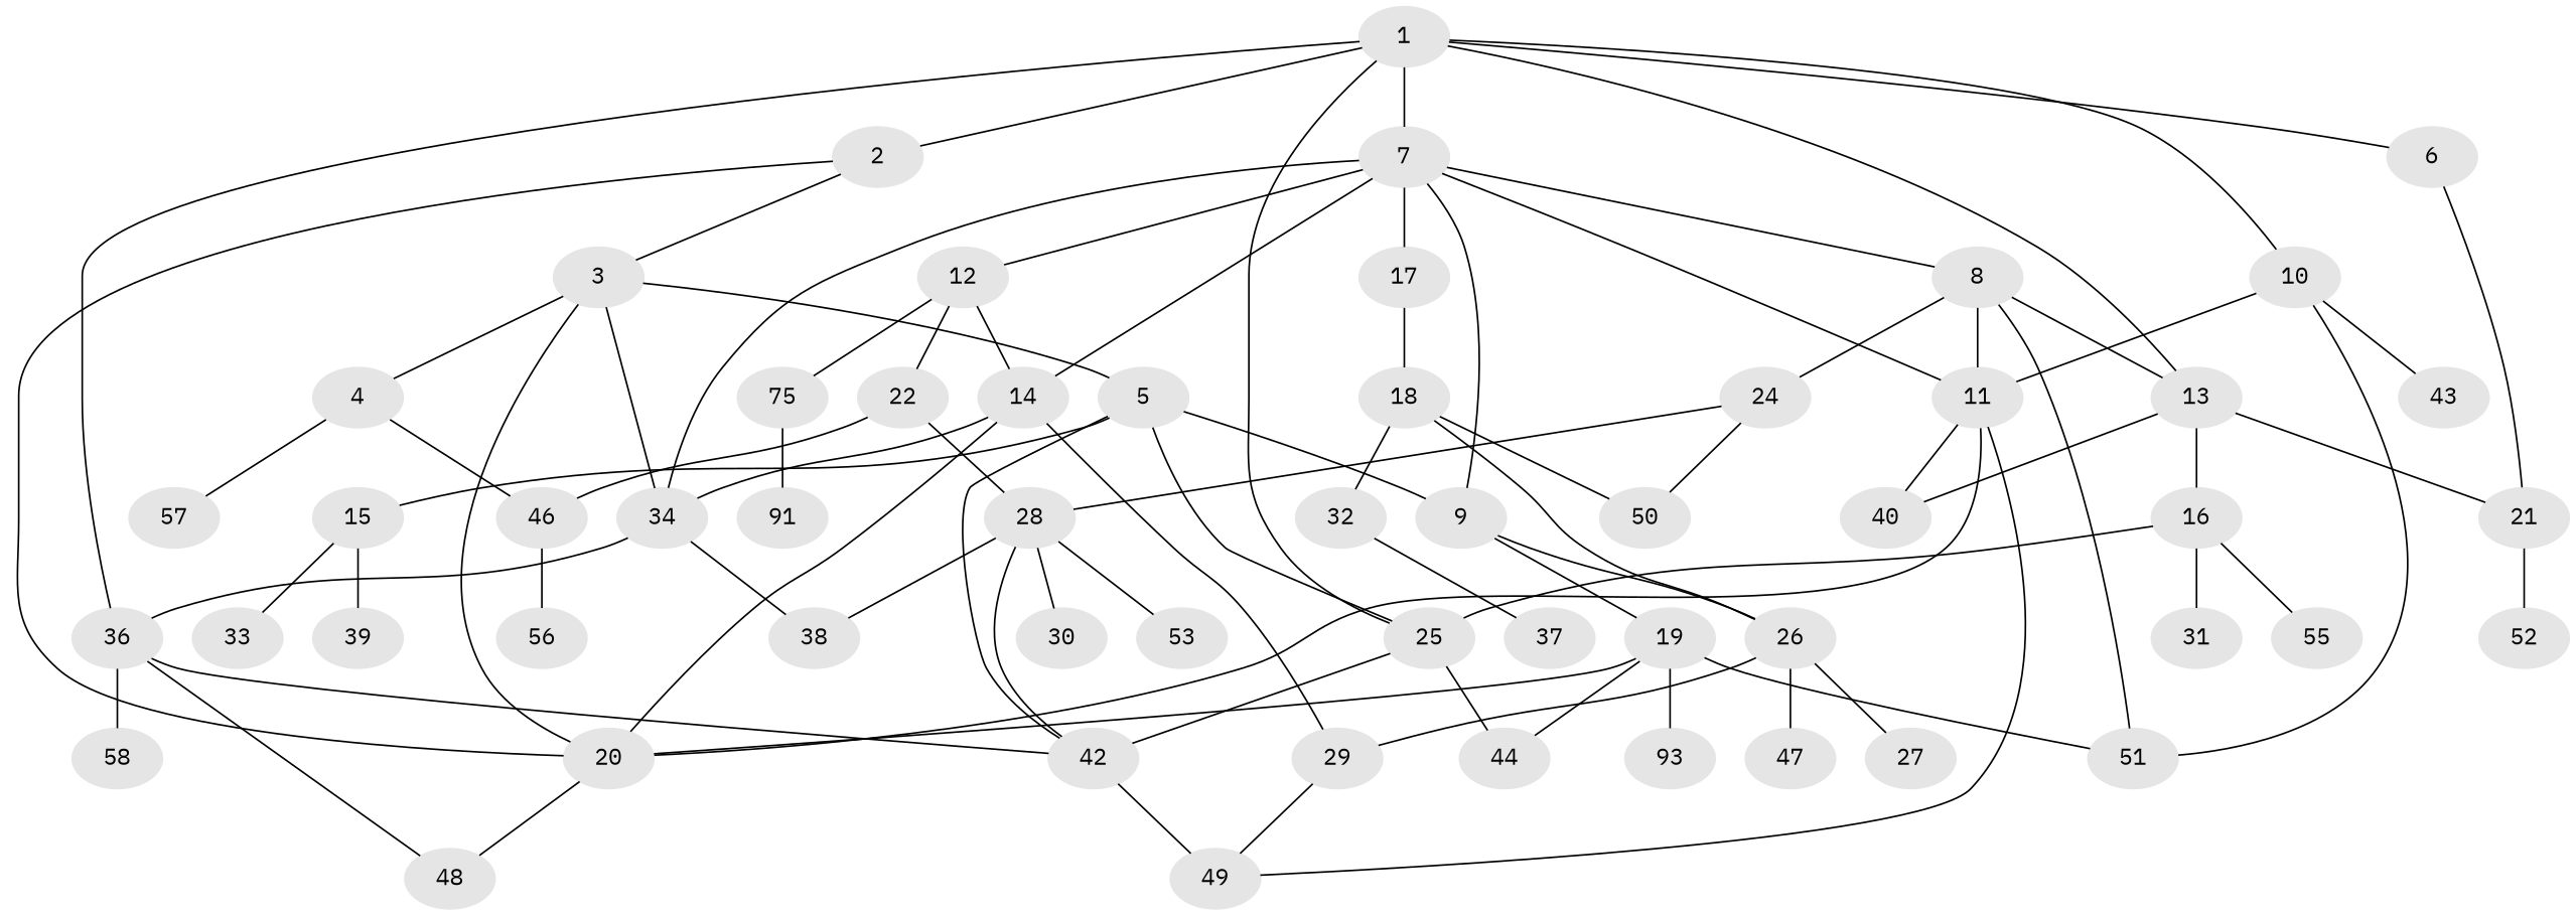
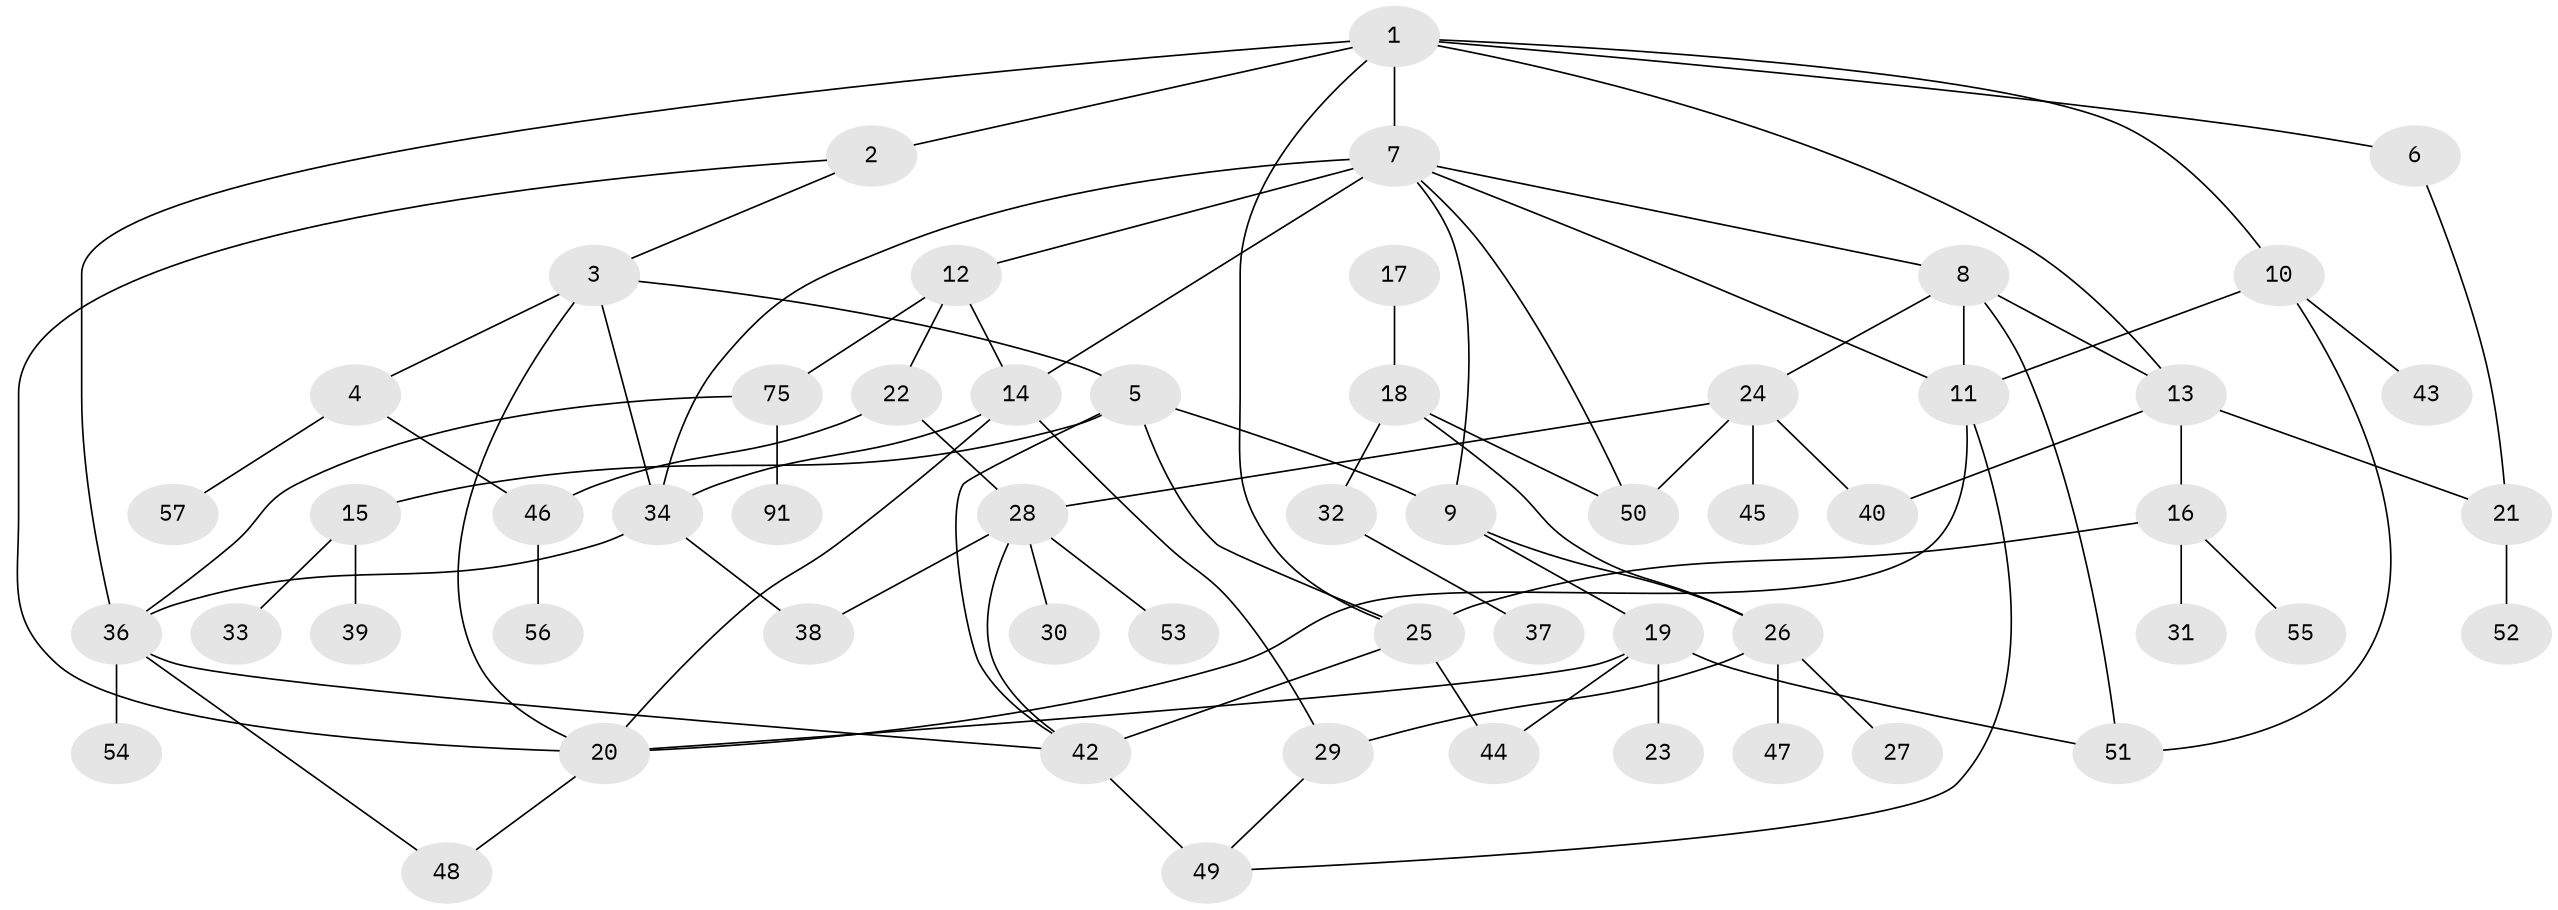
  graph {
    fontname="IBM Plex Mono"
    node [color=gray90 fontname="IBM Plex Mono" style=filled]
    edge [fontname="IBM Plex Mono" weight=1.0]
    1
    2
    6
    7
    10
    13
    25
    36
    3
    20
    21
    34
    9
    8
    11
    12
    14
    17
    51
    43
    16
    40
    42
    44
    48
-   54 [label=58]
+   54
    4
    5
    46
    57
    15
    38
    56
    19
    26
    33
    39
    49
    52
    24
    22
    n42 [label=75]
    29
    18
    50
    28
-   23 [label=93]
+   45
+   23
    27
    47
    n51 [label=91]
    31
    55
    32
    37
    30
    53
    1 -- 2 [weight=2.0]
    1 -- 6
    1 -- 7 [weight=3.0]
    1 -- 10
    1 -- 13
    1 -- 25
    1 -- 36
    2 -- 3
    2 -- 20
    6 -- 21
    7 -- 34
    7 -- 9
    7 -- 8
    7 -- 11
    7 -- 12
    7 -- 14
-   7 -- 17
+   7 -- 50
    10 -- 11
    10 -- 51
    10 -- 43
    13 -- 21
    13 -- 16
    13 -- 40
    25 -- 42
    25 -- 44
    36 -- 42
    36 -- 48
    36 -- 54
    3 -- 20
    3 -- 34
    3 -- 4
    3 -- 5
    20 -- 48
    21 -- 52
    34 -- 36
    34 -- 38
    9 -- 19
    9 -- 26
    8 -- 13
    8 -- 11
    8 -- 51
    8 -- 24
    11 -- 20
    11 -- 49
    12 -- 14
    12 -- 22
    12 -- n42
    14 -- 20
    14 -- 34
    14 -- 29
    17 -- 18
    16 -- 25
    16 -- 31
    16 -- 55
    42 -- 49 [weight=2.0]
    4 -- 46
    4 -- 57
    5 -- 25
    5 -- 9
    5 -- 42
    5 -- 15
    46 -- 56
    15 -- 33
    15 -- 39
    19 -- 20
    19 -- 51
    19 -- 44
    19 -- 23
    26 -- 29
    26 -- 27
    26 -- 47
-   11 -- 40
+   24 -- 40
    24 -- 50
    24 -- 28
+   24 -- 45
    22 -- 46
    22 -- 28
+   n42 -- 36
    n42 -- n51
    29 -- 49
    18 -- 26
    18 -- 50
    18 -- 32
    28 -- 42
    28 -- 38
    28 -- 30
    28 -- 53
    32 -- 37
  }
